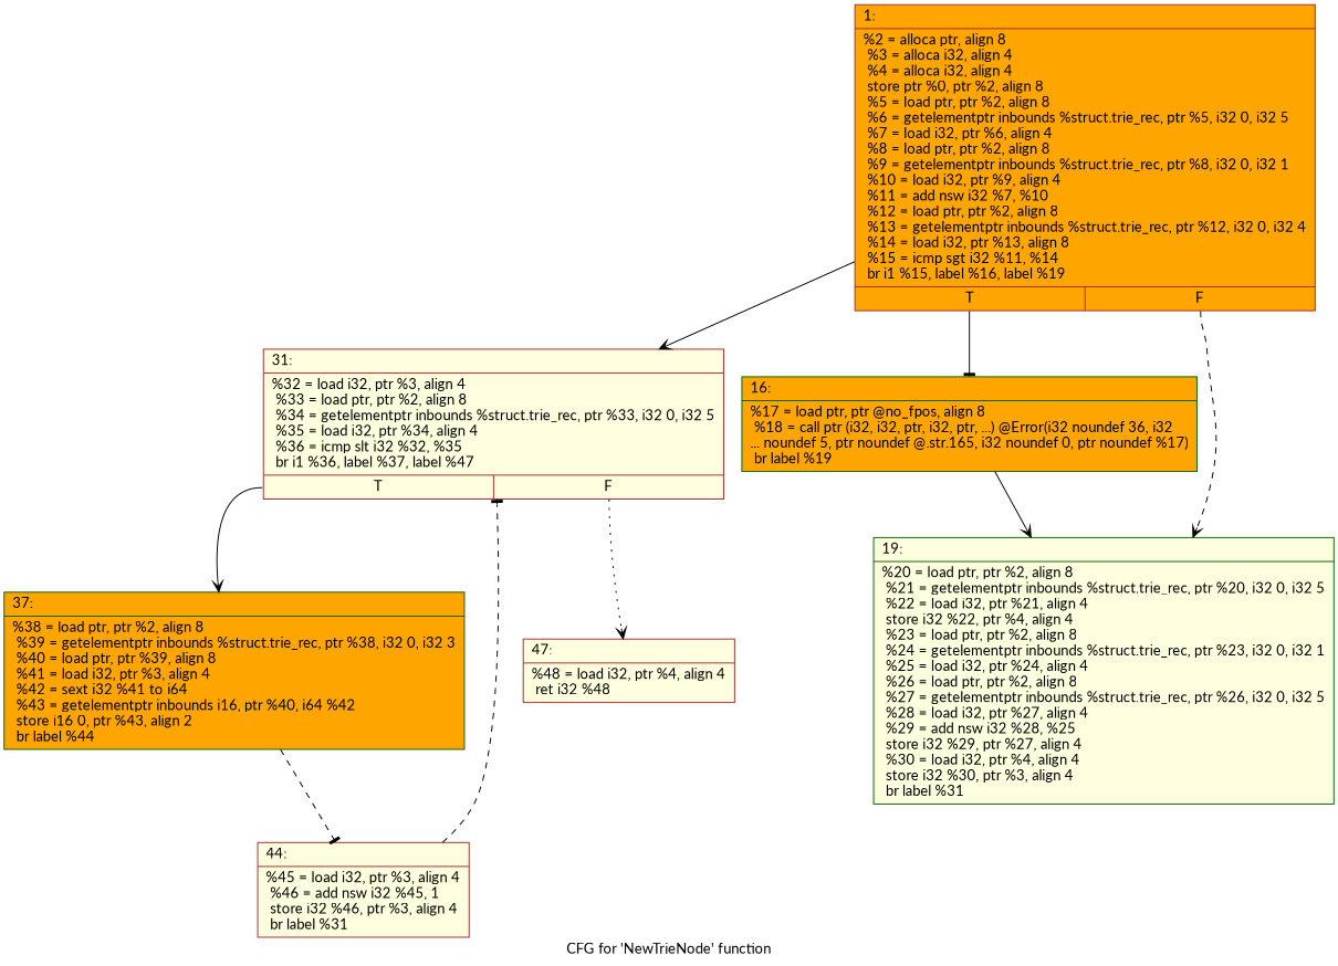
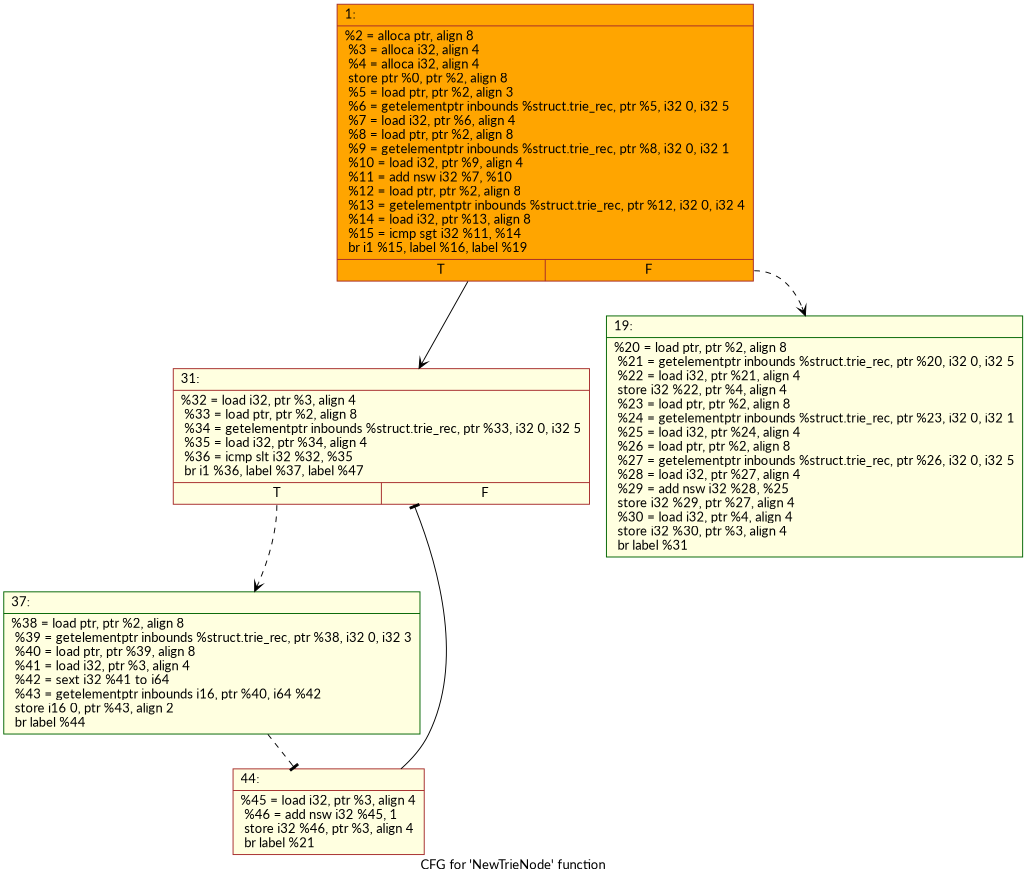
  digraph {
    fontname=Lato
    label="CFG for 'NewTrieNode' function"
    node [color=brown fillcolor=lightyellow fontname=Lato shape=record style=filled]
    edge [arrowhead=vee fontname=Lato style=dashed]
-   n1 [fillcolor=orange label="{1:\l|  %2 = alloca ptr, align 8\l  %3 = alloca i32, align 4\l  %4 = alloca i32, align 4\l  store ptr %0, ptr %2, align 8\l  %5 = load ptr, ptr %2, align 8\l  %6 = getelementptr inbounds %struct.trie_rec, ptr %5, i32 0, i32 5\l  %7 = load i32, ptr %6, align 4\l  %8 = load ptr, ptr %2, align 8\l  %9 = getelementptr inbounds %struct.trie_rec, ptr %8, i32 0, i32 1\l  %10 = load i32, ptr %9, align 4\l  %11 = add nsw i32 %7, %10\l  %12 = load ptr, ptr %2, align 8\l  %13 = getelementptr inbounds %struct.trie_rec, ptr %12, i32 0, i32 4\l  %14 = load i32, ptr %13, align 8\l  %15 = icmp sgt i32 %11, %14\l  br i1 %15, label %16, label %19\l|{<s0>T|<s1>F}}"]
-   n2 [color=darkgreen fillcolor=orange label="{16:\l|  %17 = load ptr, ptr @no_fpos, align 8\l  %18 = call ptr (i32, i32, ptr, i32, ptr, ...) @Error(i32 noundef 36, i32\l... noundef 5, ptr noundef @.str.165, i32 noundef 0, ptr noundef %17)\l  br label %19\l}"]
+   n1 [fillcolor=orange label="{1:\l|  %2 = alloca ptr, align 8\l  %3 = alloca i32, align 4\l  %4 = alloca i32, align 4\l  store ptr %0, ptr %2, align 8\l  %5 = load ptr, ptr %2, align 3\l  %6 = getelementptr inbounds %struct.trie_rec, ptr %5, i32 0, i32 5\l  %7 = load i32, ptr %6, align 4\l  %8 = load ptr, ptr %2, align 8\l  %9 = getelementptr inbounds %struct.trie_rec, ptr %8, i32 0, i32 1\l  %10 = load i32, ptr %9, align 4\l  %11 = add nsw i32 %7, %10\l  %12 = load ptr, ptr %2, align 8\l  %13 = getelementptr inbounds %struct.trie_rec, ptr %12, i32 0, i32 4\l  %14 = load i32, ptr %13, align 8\l  %15 = icmp sgt i32 %11, %14\l  br i1 %15, label %16, label %19\l|{<s0>T|<s1>F}}"]
    n3 [color=darkgreen label="{19:\l|  %20 = load ptr, ptr %2, align 8\l  %21 = getelementptr inbounds %struct.trie_rec, ptr %20, i32 0, i32 5\l  %22 = load i32, ptr %21, align 4\l  store i32 %22, ptr %4, align 4\l  %23 = load ptr, ptr %2, align 8\l  %24 = getelementptr inbounds %struct.trie_rec, ptr %23, i32 0, i32 1\l  %25 = load i32, ptr %24, align 4\l  %26 = load ptr, ptr %2, align 8\l  %27 = getelementptr inbounds %struct.trie_rec, ptr %26, i32 0, i32 5\l  %28 = load i32, ptr %27, align 4\l  %29 = add nsw i32 %28, %25\l  store i32 %29, ptr %27, align 4\l  %30 = load i32, ptr %4, align 4\l  store i32 %30, ptr %3, align 4\l  br label %31\l}"]
    n4 [label="{31:\l|  %32 = load i32, ptr %3, align 4\l  %33 = load ptr, ptr %2, align 8\l  %34 = getelementptr inbounds %struct.trie_rec, ptr %33, i32 0, i32 5\l  %35 = load i32, ptr %34, align 4\l  %36 = icmp slt i32 %32, %35\l  br i1 %36, label %37, label %47\l|{<s0>T|<s1>F}}"]
-   n5 [color=darkgreen fillcolor=orange label="{37:\l|  %38 = load ptr, ptr %2, align 8\l  %39 = getelementptr inbounds %struct.trie_rec, ptr %38, i32 0, i32 3\l  %40 = load ptr, ptr %39, align 8\l  %41 = load i32, ptr %3, align 4\l  %42 = sext i32 %41 to i64\l  %43 = getelementptr inbounds i16, ptr %40, i64 %42\l  store i16 0, ptr %43, align 2\l  br label %44\l}"]
-   n6 [label="{47:\l|  %48 = load i32, ptr %4, align 4\l  ret i32 %48\l}"]
-   n7 [label="{44:\l|  %45 = load i32, ptr %3, align 4\l  %46 = add nsw i32 %45, 1\l  store i32 %46, ptr %3, align 4\l  br label %31\l}"]
-   n1 -> n2 [arrowhead=tee style=solid tailport=s0]
+   n5 [color=darkgreen label="{37:\l|  %38 = load ptr, ptr %2, align 8\l  %39 = getelementptr inbounds %struct.trie_rec, ptr %38, i32 0, i32 3\l  %40 = load ptr, ptr %39, align 8\l  %41 = load i32, ptr %3, align 4\l  %42 = sext i32 %41 to i64\l  %43 = getelementptr inbounds i16, ptr %40, i64 %42\l  store i16 0, ptr %43, align 2\l  br label %44\l}"]
+   n7 [label="{44:\l|  %45 = load i32, ptr %3, align 4\l  %46 = add nsw i32 %45, 1\l  store i32 %46, ptr %3, align 4\l  br label %21\l}"]
    n1 -> n3 [tailport=s1]
    n1 -> n4 [style=solid]
-   n2 -> n3 [style=solid]
-   n4 -> n5 [style=solid tailport=s0]
-   n4 -> n6 [style=dotted tailport=s1]
+   n4 -> n5 [tailport=s0]
    n5 -> n7 [arrowhead=tee]
-   n7 -> n4 [arrowhead=tee]
+   n7 -> n4 [arrowhead=tee style=solid]
  }
